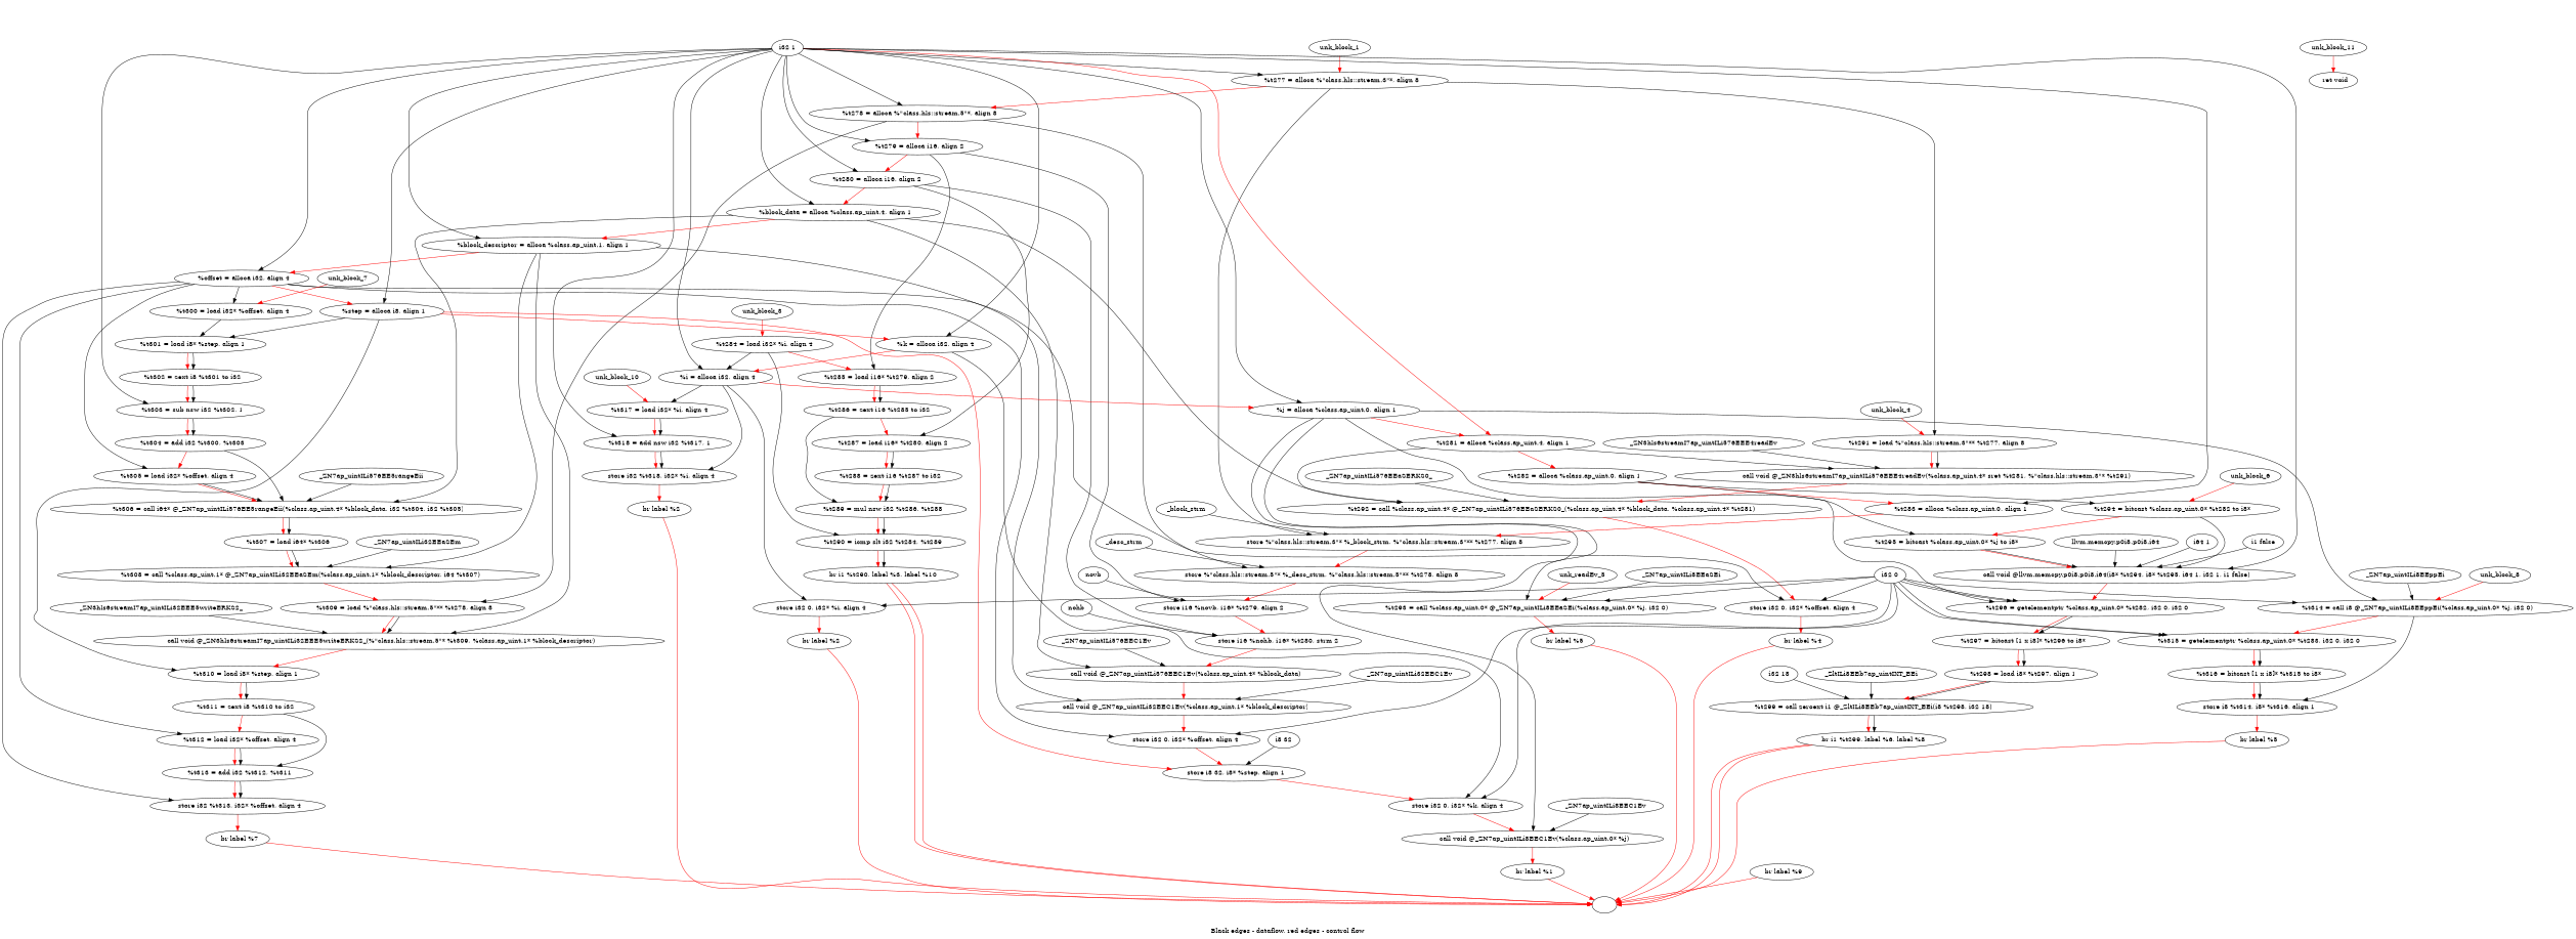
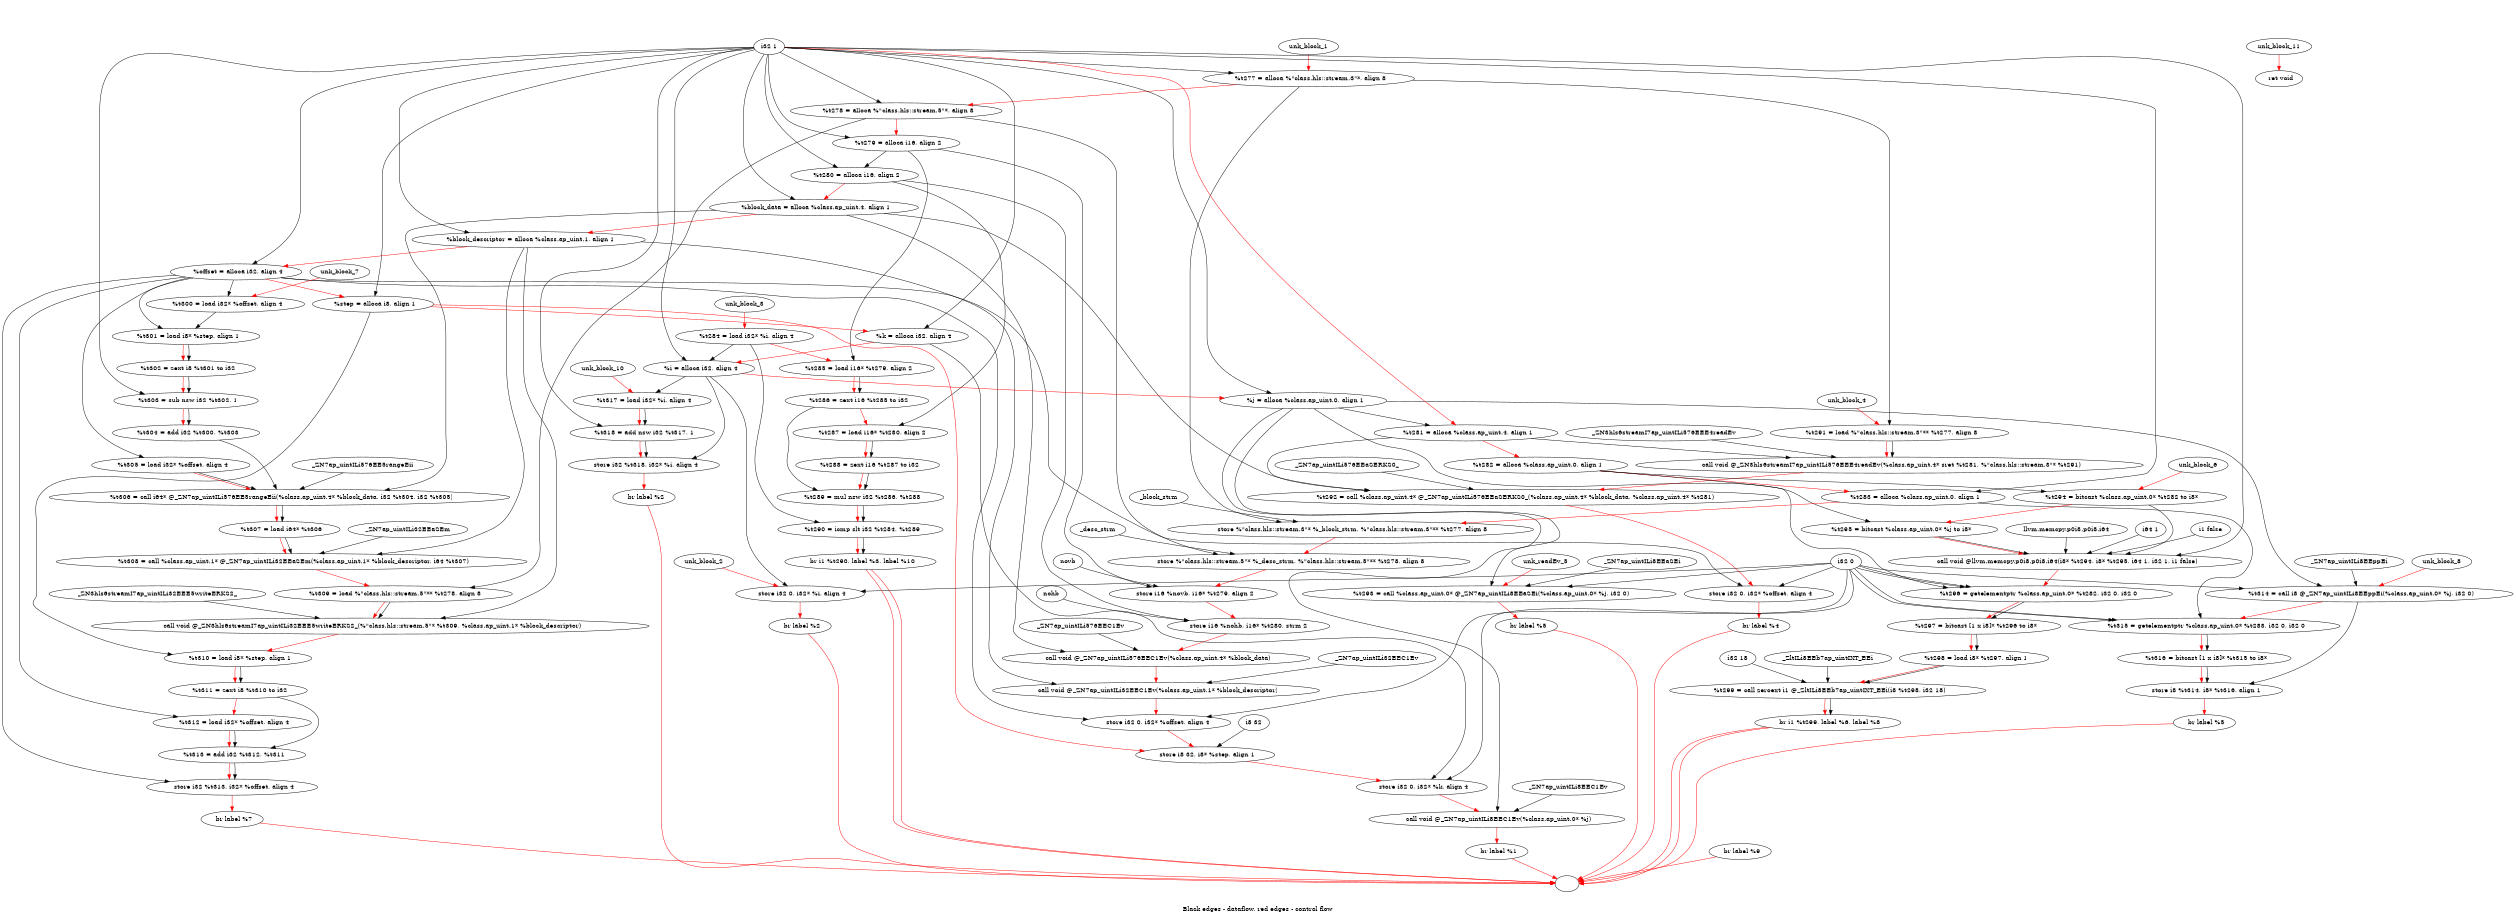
  digraph {
    compound=true
    label="Black edges - dataflow, red edges - control flow"
    n1 [label="  %t277 = alloca %\"class.hls::stream.3\"*, align 8"]
    n2 [label="  %t278 = alloca %\"class.hls::stream.5\"*, align 8"]
    n3 [label="  store %\"class.hls::stream.3\"* %_block_strm, %\"class.hls::stream.3\"** %t277, align 8"]
    n4 [label="  %t291 = load %\"class.hls::stream.3\"** %t277, align 8"]
    n5 [label="  %t279 = alloca i16, align 2"]
    n6 [label="  store %\"class.hls::stream.5\"* %_desc_strm, %\"class.hls::stream.5\"** %t278, align 8"]
    n7 [label="  %t309 = load %\"class.hls::stream.5\"** %t278, align 8"]
    n8 [label="  call void @_ZN3hls6streamI7ap_uintILi576EEE4readEv(%class.ap_uint.4* sret %t281, %\"class.hls::stream.3\"* %t291)"]
    n9 [label="  %t280 = alloca i16, align 2"]
    n10 [label="  store i16 %novb, i16* %t279, align 2"]
    n11 [label="  %t285 = load i16* %t279, align 2"]
    n12 [label="  call void @_ZN3hls6streamI7ap_uintILi32EEE5writeERKS2_(%\"class.hls::stream.5\"* %t309, %class.ap_uint.1* %block_descriptor)"]
    n13 [label="  %block_data = alloca %class.ap_uint.4, align 1"]
    n14 [label="store i16 %nohb, i16* %t280, strm 2"]
    n15 [label="  %t287 = load i16* %t280, align 2"]
    n16 [label="  %t286 = zext i16 %t285 to i32"]
    n17 [label="  %block_descriptor = alloca %class.ap_uint.1, align 1"]
    n18 [label="  call void @_ZN7ap_uintILi576EEC1Ev(%class.ap_uint.4* %block_data)"]
    n19 [label="  %t292 = call %class.ap_uint.4* @_ZN7ap_uintILi576EEaSERKS0_(%class.ap_uint.4* %block_data, %class.ap_uint.4* %t281)"]
    n20 [label="  %t306 = call i64* @_ZN7ap_uintILi576EE5rangeEii(%class.ap_uint.4* %block_data, i32 %t304, i32 %t305)"]
    n21 [label="  %t288 = zext i16 %t287 to i32"]
    n22 [label="  %offset = alloca i32, align 4"]
    n23 [label="  call void @_ZN7ap_uintILi32EEC1Ev(%class.ap_uint.1* %block_descriptor)"]
    n24 [label="  %t308 = call %class.ap_uint.1* @_ZN7ap_uintILi32EEaSEm(%class.ap_uint.1* %block_descriptor, i64 %t307)"]
    n25 [label="  store i32 0, i32* %offset, align 4"]
    n26 [label="  %t307 = load i64* %t306"]
    n27 [label="  %step = alloca i8, align 1"]
    n28 [label="  store i32 0, i32* %offset, align 4"]
    n29 [label="  %t300 = load i32* %offset, align 4"]
    n30 [label="  %t305 = load i32* %offset, align 4"]
    n31 [label="  %t312 = load i32* %offset, align 4"]
    n32 [label="  store i32 %t313, i32* %offset, align 4"]
    n33 [label="  %t310 = load i8* %step, align 1"]
    n34 [label="  %k = alloca i32, align 4"]
    n35 [label="  store i8 32, i8* %step, align 1"]
    n36 [label="  %t301 = load i8* %step, align 1"]
    n37 [label="  br label %4"]
    n38 [label="  %t313 = add i32 %t312, %t311"]
    n39 [label="  br label %7"]
    n40 [label="  %i = alloca i32, align 4"]
    n41 [label="  store i32 0, i32* %k, align 4"]
    n42 [label="  %t302 = zext i8 %t301 to i32"]
    n43 [label="  %t311 = zext i8 %t310 to i32"]
    n44 [label="  %j = alloca %class.ap_uint.0, align 1"]
    n45 [label="  store i32 0, i32* %i, align 4"]
    n46 [label="  %t317 = load i32* %i, align 4"]
    n47 [label="  store i32 %t318, i32* %i, align 4"]
    n48 [label="  call void @_ZN7ap_uintILi8EEC1Ev(%class.ap_uint.0* %j)"]
    n49 [label="  %t281 = alloca %class.ap_uint.4, align 1"]
    n50 [label="  %t293 = call %class.ap_uint.0* @_ZN7ap_uintILi8EEaSEi(%class.ap_uint.0* %j, i32 0)"]
    n51 [label="  %t295 = bitcast %class.ap_uint.0* %j to i8*"]
    n52 [label="  %t314 = call i8 @_ZN7ap_uintILi8EEppEi(%class.ap_uint.0* %j, i32 0)"]
    n53 [label="  br label %2"]
    n54 [label="  %t284 = load i32* %i, align 4"]
    n55 [label="  %t290 = icmp slt i32 %t284, %t289"]
    n56 [label="  %t318 = add nsw i32 %t317, 1"]
    n57 [label="  br label %2"]
    n58 [label="  %t282 = alloca %class.ap_uint.0, align 1"]
    n59 [label="  br label %1"]
    n60 [label="  br label %5"]
    n61 [label="  call void @llvm.memcpy.p0i8.p0i8.i64(i8* %t294, i8* %t295, i64 1, i32 1, i1 false)"]
    n62 [label="  %t315 = getelementptr %class.ap_uint.0* %t283, i32 0, i32 0"]
    n63 [label="  store i8 %t314, i8* %t316, align 1"]
    n64 [label="  %t283 = alloca %class.ap_uint.0, align 1"]
    n65 [label="  %t294 = bitcast %class.ap_uint.0* %t282 to i8*"]
    n66 [label="  %t296 = getelementptr %class.ap_uint.0* %t282, i32 0, i32 0"]
    n67 [label="  %t297 = bitcast [1 x i8]* %t296 to i8*"]
    n68 [label="  %t316 = bitcast [1 x i8]* %t315 to i8*"]
    ""
    unk_block_1
    "i32 1"
    n72 [label="  %t303 = sub nsw i32 %t302, 1"]
    n73 [label="  %t304 = add i32 %t300, %t303"]
    _block_strm
    _desc_strm
    novb
    nohb
    _ZN7ap_uintILi576EEC1Ev
    _ZN7ap_uintILi32EEC1Ev
    "i32 0"
    "i8 32"
    _ZN7ap_uintILi8EEC1Ev
+   unk_block_2
    n84 [label="  br i1 %t290, label %3, label %10"]
    n85 [label="  %t289 = mul nsw i32 %t286, %t288"]
    unk_block_3
    unk_block_4
    _ZN3hls6streamI7ap_uintILi576EEE4readEv
    _ZN7ap_uintILi576EEaSERKS0_
    n90 [label=unk_readEv_5]
    _ZN7ap_uintILi8EEaSEi
    n92 [label="  %t298 = load i8* %t297, align 1"]
    n93 [label="  %t299 = call zeroext i1 @_ZltILi8EEb7ap_uintIXT_EEi(i8 %t298, i32 18)"]
    n94 [label="  br i1 %t299, label %6, label %8"]
    unk_block_6
    "i64 1"
    "i1 false"
    "llvm.memcpy.p0i8.p0i8.i64"
    "i32 18"
    _ZltILi8EEb7ap_uintIXT_EEi
    unk_block_7
    _ZN7ap_uintILi576EE5rangeEii
    _ZN7ap_uintILi32EEaSEm
    _ZN3hls6streamI7ap_uintILi32EEE5writeERKS2_
    n105 [label="  br label %5"]
    unk_block_8
    _ZN7ap_uintILi8EEppEi
    n108 [label="  br label %9"]
    unk_block_10
    n110 [label="  ret void"]
    unk_block_11
    n1 -> n2 [color=red weight=2]
    n1 -> n3
    n1 -> n4
    n2 -> n5 [color=red weight=2]
    n2 -> n6
    n2 -> n7
    n3 -> n6 [color=red weight=2]
    n4 -> n8 [color=red weight=2]
    n4 -> n8
-   n5 -> n9 [color=red weight=2]
+   n5 -> n9 [color=black weight=2]
    n5 -> n10
    n5 -> n11
    n6 -> n10 [color=red weight=2]
    n7 -> n12 [color=red weight=2]
    n7 -> n12
    n8 -> n19 [color=red weight=2]
    n9 -> n13 [color=red weight=2]
    n9 -> n14
    n9 -> n15
    n10 -> n14 [color=red weight=2]
    n11 -> n16 [color=red weight=2]
    n11 -> n16
    n12 -> n33 [color=red weight=2]
    n13 -> n17 [color=red weight=2]
    n13 -> n18
    n13 -> n19
    n13 -> n20
    n14 -> n18 [color=red weight=2]
    n15 -> n21 [color=red weight=2]
    n15 -> n21
    n16 -> n15 [color=red weight=2]
    n16 -> n85
    n17 -> n12
    n17 -> n22 [color=red weight=2]
    n17 -> n23
    n17 -> n24
    n18 -> n23 [color=red weight=2]
    n19 -> n25 [color=red weight=2]
    n20 -> n26 [color=red weight=2]
    n20 -> n26
    n21 -> n85 [color=red weight=2]
    n21 -> n85
    n22 -> n25
    n22 -> n27 [color=red weight=2]
    n22 -> n28
    n22 -> n29
    n22 -> n30
    n22 -> n31
    n22 -> n32
    n23 -> n28 [color=red weight=2]
    n24 -> n7 [color=red weight=2]
    n25 -> n37 [color=red weight=2]
    n26 -> n24 [color=red weight=2]
    n26 -> n24
    n27 -> n33
    n27 -> n34 [color=red weight=2]
    n27 -> n35 [color=red]
-   n27 -> n36
+   n22 -> n36
    n28 -> n35 [color=red weight=2]
    n29 -> n36 [color=black weight=2]
    n30 -> n20 [color=red weight=2]
    n30 -> n20
    n31 -> n38 [color=red weight=2]
    n31 -> n38
    n32 -> n39 [color=red weight=2]
    n33 -> n43 [color=red weight=2]
    n33 -> n43
    n34 -> n40 [color=red weight=2]
    n34 -> n41
    n35 -> n41 [color=red weight=2]
    n36 -> n42 [color=red weight=2]
    n36 -> n42
    n37 -> "" [color=red]
    n38 -> n32 [color=red weight=2]
    n38 -> n32
    n39 -> "" [color=red]
    n40 -> n44 [color=red weight=2]
    n40 -> n45
    n40 -> n46
    n40 -> n47
    n41 -> n48 [color=red weight=2]
    n42 -> n72 [color=red weight=2]
    n42 -> n72
    n43 -> n31 [color=red weight=2]
    n43 -> n38
    n44 -> n48
-   n44 -> n49 [color=red weight=2]
+   n44 -> n49 [color=black weight=2]
    n44 -> n50
    n44 -> n51
    n44 -> n52
    n45 -> n53 [color=red weight=2]
    n46 -> n56 [color=red weight=2]
    n46 -> n56
    n47 -> n57 [color=red weight=2]
    n48 -> n59 [color=red weight=2]
    n49 -> n8
    n49 -> n19
    n49 -> n58 [color=red weight=2]
    n50 -> n60 [color=red weight=2]
    n51 -> n61 [color=red weight=2]
    n51 -> n61
    n52 -> n62 [color=red weight=2]
    n52 -> n63
    n53 -> "" [color=red]
    n54 -> n11 [color=red weight=2]
    n54 -> n40
    n54 -> n55
    n55 -> n84 [color=red weight=2]
    n55 -> n84
    n56 -> n47 [color=red weight=2]
    n56 -> n47
    n57 -> "" [color=red]
    n58 -> n64 [color=red weight=2]
    n58 -> n65
    n58 -> n66
    n59 -> "" [color=red]
    n60 -> "" [color=red]
    n61 -> n66 [color=red weight=2]
    n62 -> n68 [color=red weight=2]
    n62 -> n68
    n63 -> n105 [color=red weight=2]
    n64 -> n3 [color=red weight=2]
+   n64 -> n62
    n65 -> n51 [color=red weight=2]
    n65 -> n61
    n66 -> n67 [color=red weight=2]
    n66 -> n67
    n67 -> n92 [color=red weight=2]
    n67 -> n92
    n68 -> n63 [color=red weight=2]
    n68 -> n63
    unk_block_1 -> n1 [color=red]
    "i32 1" -> n1
    "i32 1" -> n2
    "i32 1" -> n5
    "i32 1" -> n9
    "i32 1" -> n13
    "i32 1" -> n17
    "i32 1" -> n22
    "i32 1" -> n27
    "i32 1" -> n34
    "i32 1" -> n40
    "i32 1" -> n44
    "i32 1" -> n49 [color=red]
    "i32 1" -> n56
    "i32 1" -> n61
    "i32 1" -> n64
    "i32 1" -> n72
    n72 -> n73 [color=red weight=2]
    n72 -> n73
    n73 -> n20
-   n73 -> n30 [color=red weight=2]
    _block_strm -> n3
    _desc_strm -> n6
    novb -> n10
    nohb -> n14
    _ZN7ap_uintILi576EEC1Ev -> n18
    _ZN7ap_uintILi32EEC1Ev -> n23
    "i32 0" -> n25
    "i32 0" -> n28
    "i32 0" -> n41
    "i32 0" -> n45
    "i32 0" -> n50
    "i32 0" -> n52
    "i32 0" -> n62
    "i32 0" -> n62
    "i32 0" -> n66
    "i32 0" -> n66
    "i8 32" -> n35
    _ZN7ap_uintILi8EEC1Ev -> n48
+   unk_block_2 -> n45 [color=red]
    n84 -> "" [color=red]
    n84 -> "" [color=red]
    n85 -> n55 [color=red weight=2]
    n85 -> n55
    unk_block_3 -> n54 [color=red]
    unk_block_4 -> n4 [color=red]
    _ZN3hls6streamI7ap_uintILi576EEE4readEv -> n8
    _ZN7ap_uintILi576EEaSERKS0_ -> n19
    n90 -> n50 [color=red]
    _ZN7ap_uintILi8EEaSEi -> n50
    n92 -> n93 [color=red weight=2]
    n92 -> n93
    n93 -> n94 [color=red weight=2]
    n93 -> n94
    n94 -> "" [color=red]
    n94 -> "" [color=red]
    unk_block_6 -> n65 [color=red]
    "i64 1" -> n61
    "i1 false" -> n61
    "llvm.memcpy.p0i8.p0i8.i64" -> n61
    "i32 18" -> n93
    _ZltILi8EEb7ap_uintIXT_EEi -> n93
    unk_block_7 -> n29 [color=red]
    _ZN7ap_uintILi576EE5rangeEii -> n20
    _ZN7ap_uintILi32EEaSEm -> n24
    _ZN3hls6streamI7ap_uintILi32EEE5writeERKS2_ -> n12
    n105 -> "" [color=red]
    unk_block_8 -> n52 [color=red]
    _ZN7ap_uintILi8EEppEi -> n52
    n108 -> "" [color=red]
    unk_block_10 -> n46 [color=red]
    unk_block_11 -> n110 [color=red]
  }
